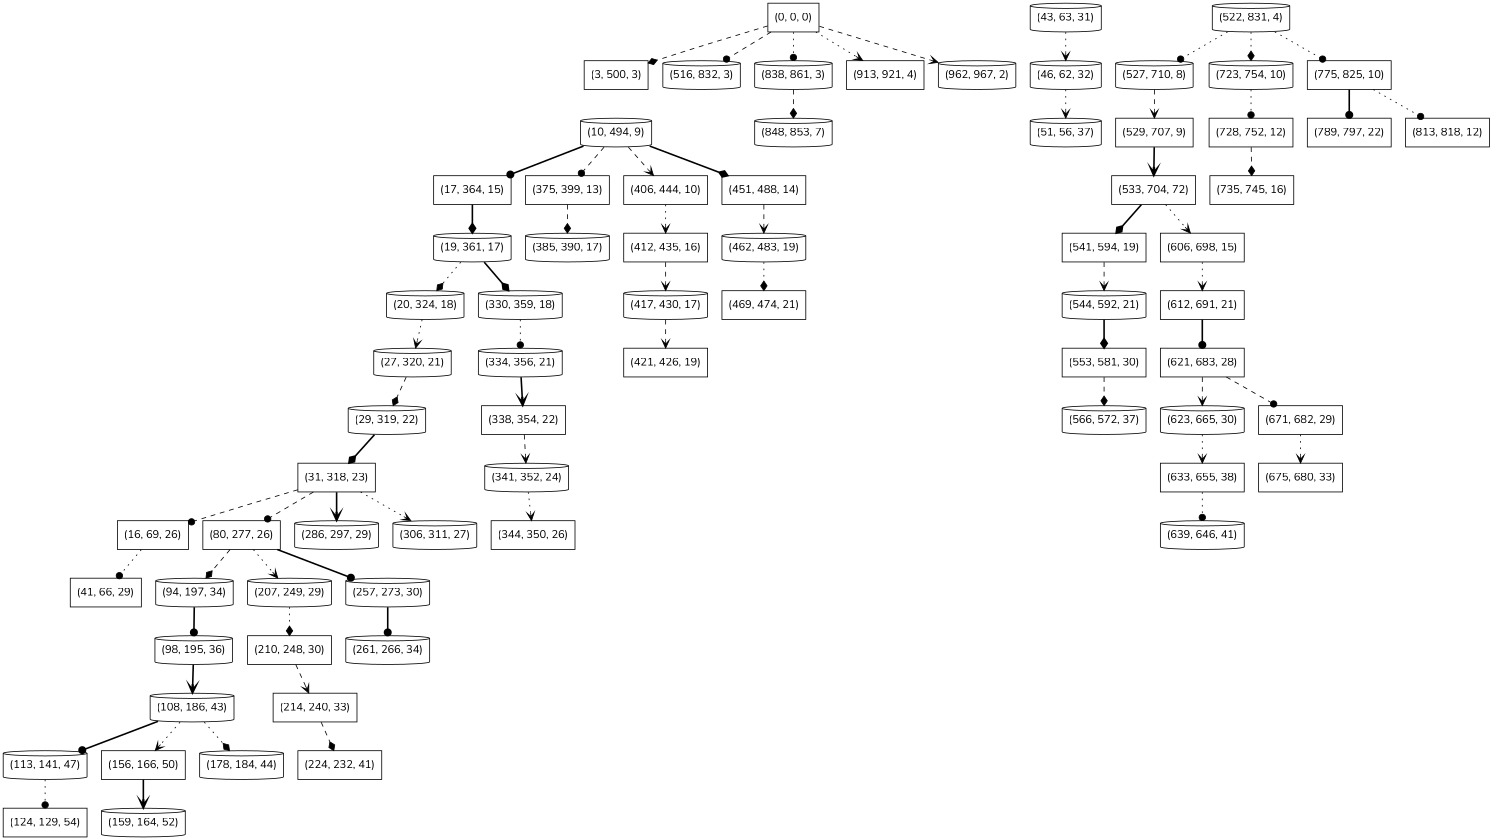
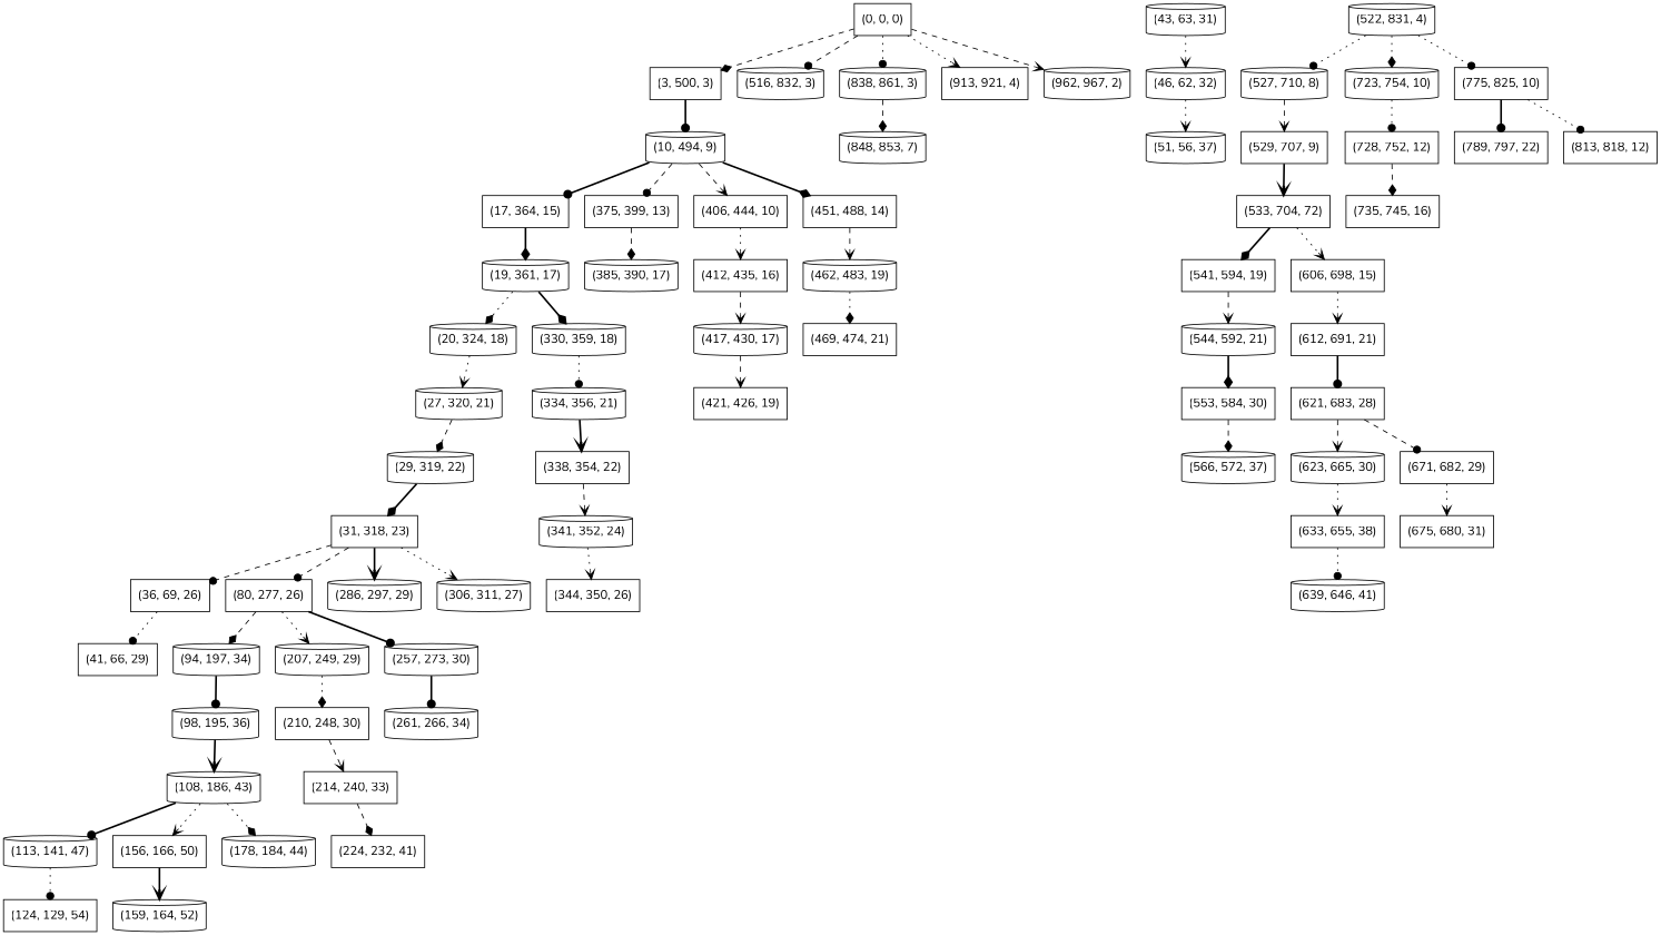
  digraph {
    fontname=Nunito
    node [fontname=Nunito shape=box]
    edge [arrowhead=vee fontname=Nunito style=dotted]
    "(0, 0, 0)"
    "(3, 500, 3)"
    "(516, 832, 3)" [shape=cylinder]
    "(838, 861, 3)" [shape=cylinder]
    "(913, 921, 4)"
    "(962, 967, 2)" [shape=cylinder]
    "(10, 494, 9)" [shape=cylinder]
    "(848, 853, 7)" [shape=cylinder]
    "(17, 364, 15)"
    "(375, 399, 13)"
    "(406, 444, 10)"
    "(451, 488, 14)"
    "(19, 361, 17)" [shape=cylinder]
    "(385, 390, 17)" [shape=cylinder]
    "(412, 435, 16)"
    "(462, 483, 19)" [shape=cylinder]
    "(20, 324, 18)" [shape=cylinder]
    "(330, 359, 18)" [shape=cylinder]
    "(27, 320, 21)" [shape=cylinder]
    "(334, 356, 21)" [shape=cylinder]
    "(29, 319, 22)" [shape=cylinder]
    "(31, 318, 23)"
-   "(36, 69, 26)" [label="(16, 69, 26)"]
+   "(36, 69, 26)"
    "(80, 277, 26)"
    "(286, 297, 29)" [shape=cylinder]
    "(306, 311, 27)" [shape=cylinder]
    "(41, 66, 29)"
    "(94, 197, 34)" [shape=cylinder]
    "(207, 249, 29)" [shape=cylinder]
    "(257, 273, 30)" [shape=cylinder]
    "(43, 63, 31)" [shape=cylinder]
    "(46, 62, 32)" [shape=cylinder]
    "(51, 56, 37)" [shape=cylinder]
    "(98, 195, 36)" [shape=cylinder]
    "(210, 248, 30)"
    "(261, 266, 34)" [shape=cylinder]
    "(108, 186, 43)" [shape=cylinder]
    "(113, 141, 47)" [shape=cylinder]
    "(156, 166, 50)"
    "(178, 184, 44)" [shape=cylinder]
    "(124, 129, 54)"
    "(159, 164, 52)" [shape=cylinder]
    "(214, 240, 33)"
    "(224, 232, 41)"
    "(338, 354, 22)"
    "(341, 352, 24)" [shape=cylinder]
    "(344, 350, 26)"
    "(417, 430, 17)" [shape=cylinder]
    "(421, 426, 19)"
    "(469, 474, 21)"
    "(522, 831, 4)" [shape=cylinder]
    "(527, 710, 8)" [shape=cylinder]
    "(723, 754, 10)" [shape=cylinder]
    "(775, 825, 10)"
    "(529, 707, 9)"
    "(728, 752, 12)"
    "(789, 797, 22)"
    "(813, 818, 12)"
    n59 [label="(533, 704, 72)"]
    "(541, 594, 19)"
    "(606, 698, 15)"
    "(544, 592, 21)" [shape=cylinder]
    "(612, 691, 21)"
-   "(553, 581, 30)"
+   "(553, 581, 30)" [label="(553, 584, 30)"]
    "(566, 572, 37)" [shape=cylinder]
    "(621, 683, 28)"
    "(623, 665, 30)" [shape=cylinder]
    "(671, 682, 29)"
    "(633, 655, 38)"
-   "(675, 680, 31)" [label="(675, 680, 33)"]
+   "(675, 680, 31)"
    "(639, 646, 41)" [shape=cylinder]
    "(735, 745, 16)"
    "(0, 0, 0)" -> "(3, 500, 3)" [arrowhead=diamond style=dashed]
    "(0, 0, 0)" -> "(516, 832, 3)" [arrowhead=dot style=dashed]
    "(0, 0, 0)" -> "(838, 861, 3)" [arrowhead=dot]
    "(0, 0, 0)" -> "(913, 921, 4)"
    "(0, 0, 0)" -> "(962, 967, 2)" [style=dashed]
+   "(3, 500, 3)" -> "(10, 494, 9)" [arrowhead=dot style=bold]
    "(838, 861, 3)" -> "(848, 853, 7)" [arrowhead=diamond style=dashed]
    "(10, 494, 9)" -> "(17, 364, 15)" [arrowhead=dot style=bold]
    "(10, 494, 9)" -> "(375, 399, 13)" [arrowhead=dot style=dashed]
    "(10, 494, 9)" -> "(406, 444, 10)" [style=dashed]
    "(10, 494, 9)" -> "(451, 488, 14)" [arrowhead=diamond style=bold]
    "(17, 364, 15)" -> "(19, 361, 17)" [arrowhead=diamond style=bold]
    "(375, 399, 13)" -> "(385, 390, 17)" [arrowhead=diamond style=dashed]
    "(406, 444, 10)" -> "(412, 435, 16)"
    "(451, 488, 14)" -> "(462, 483, 19)" [style=dashed]
    "(19, 361, 17)" -> "(20, 324, 18)" [arrowhead=diamond]
    "(19, 361, 17)" -> "(330, 359, 18)" [arrowhead=diamond style=bold]
    "(412, 435, 16)" -> "(417, 430, 17)" [style=dashed]
    "(462, 483, 19)" -> "(469, 474, 21)" [arrowhead=diamond]
    "(20, 324, 18)" -> "(27, 320, 21)"
    "(330, 359, 18)" -> "(334, 356, 21)" [arrowhead=dot]
    "(27, 320, 21)" -> "(29, 319, 22)" [arrowhead=diamond style=dashed]
    "(334, 356, 21)" -> "(338, 354, 22)" [style=bold]
    "(29, 319, 22)" -> "(31, 318, 23)" [arrowhead=diamond style=bold]
    "(31, 318, 23)" -> "(36, 69, 26)" [arrowhead=dot style=dashed]
    "(31, 318, 23)" -> "(80, 277, 26)" [arrowhead=dot style=dashed]
    "(31, 318, 23)" -> "(286, 297, 29)" [style=bold]
    "(31, 318, 23)" -> "(306, 311, 27)"
    "(36, 69, 26)" -> "(41, 66, 29)" [arrowhead=dot]
    "(80, 277, 26)" -> "(94, 197, 34)" [arrowhead=diamond style=dashed]
    "(80, 277, 26)" -> "(207, 249, 29)"
    "(80, 277, 26)" -> "(257, 273, 30)" [arrowhead=dot style=bold]
    "(94, 197, 34)" -> "(98, 195, 36)" [arrowhead=dot style=bold]
    "(207, 249, 29)" -> "(210, 248, 30)" [arrowhead=diamond]
    "(257, 273, 30)" -> "(261, 266, 34)" [arrowhead=dot style=bold]
    "(43, 63, 31)" -> "(46, 62, 32)"
    "(46, 62, 32)" -> "(51, 56, 37)"
    "(98, 195, 36)" -> "(108, 186, 43)" [style=bold]
    "(210, 248, 30)" -> "(214, 240, 33)" [style=dashed]
    "(108, 186, 43)" -> "(113, 141, 47)" [arrowhead=dot style=bold]
    "(108, 186, 43)" -> "(156, 166, 50)"
    "(108, 186, 43)" -> "(178, 184, 44)" [arrowhead=diamond]
    "(113, 141, 47)" -> "(124, 129, 54)" [arrowhead=dot]
    "(156, 166, 50)" -> "(159, 164, 52)" [style=bold]
    "(214, 240, 33)" -> "(224, 232, 41)" [arrowhead=diamond style=dashed]
    "(338, 354, 22)" -> "(341, 352, 24)" [style=dashed]
    "(341, 352, 24)" -> "(344, 350, 26)"
    "(417, 430, 17)" -> "(421, 426, 19)" [style=dashed]
    "(522, 831, 4)" -> "(527, 710, 8)" [arrowhead=dot]
    "(522, 831, 4)" -> "(723, 754, 10)" [arrowhead=diamond]
    "(522, 831, 4)" -> "(775, 825, 10)" [arrowhead=dot]
    "(527, 710, 8)" -> "(529, 707, 9)" [style=dashed]
    "(723, 754, 10)" -> "(728, 752, 12)" [arrowhead=dot]
    "(775, 825, 10)" -> "(789, 797, 22)" [arrowhead=dot style=bold]
    "(775, 825, 10)" -> "(813, 818, 12)" [arrowhead=dot]
    "(529, 707, 9)" -> n59 [style=bold]
    "(728, 752, 12)" -> "(735, 745, 16)" [arrowhead=diamond style=dashed]
    n59 -> "(541, 594, 19)" [arrowhead=diamond style=bold]
    n59 -> "(606, 698, 15)"
    "(541, 594, 19)" -> "(544, 592, 21)" [style=dashed]
    "(606, 698, 15)" -> "(612, 691, 21)"
    "(544, 592, 21)" -> "(553, 581, 30)" [arrowhead=diamond style=bold]
    "(612, 691, 21)" -> "(621, 683, 28)" [arrowhead=dot style=bold]
    "(553, 581, 30)" -> "(566, 572, 37)" [arrowhead=diamond style=dashed]
    "(621, 683, 28)" -> "(623, 665, 30)" [style=dashed]
    "(621, 683, 28)" -> "(671, 682, 29)" [arrowhead=dot style=dashed]
    "(623, 665, 30)" -> "(633, 655, 38)"
    "(671, 682, 29)" -> "(675, 680, 31)"
    "(633, 655, 38)" -> "(639, 646, 41)" [arrowhead=dot]
  }
